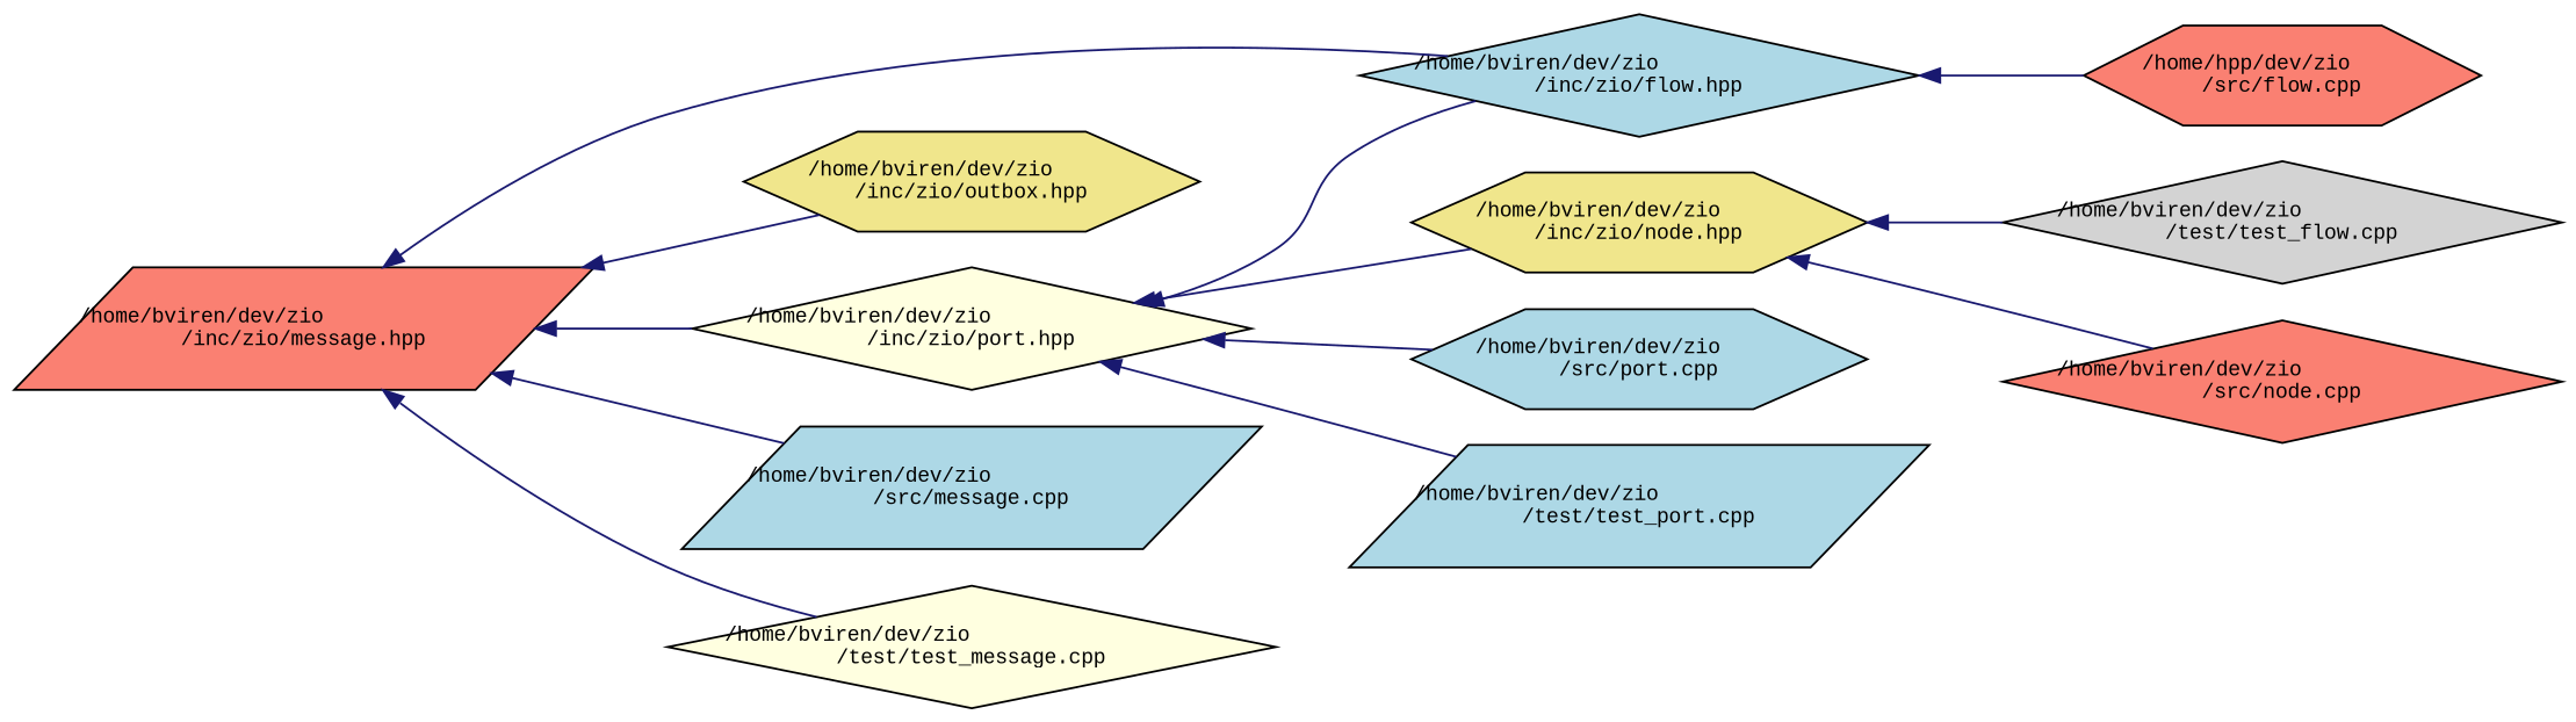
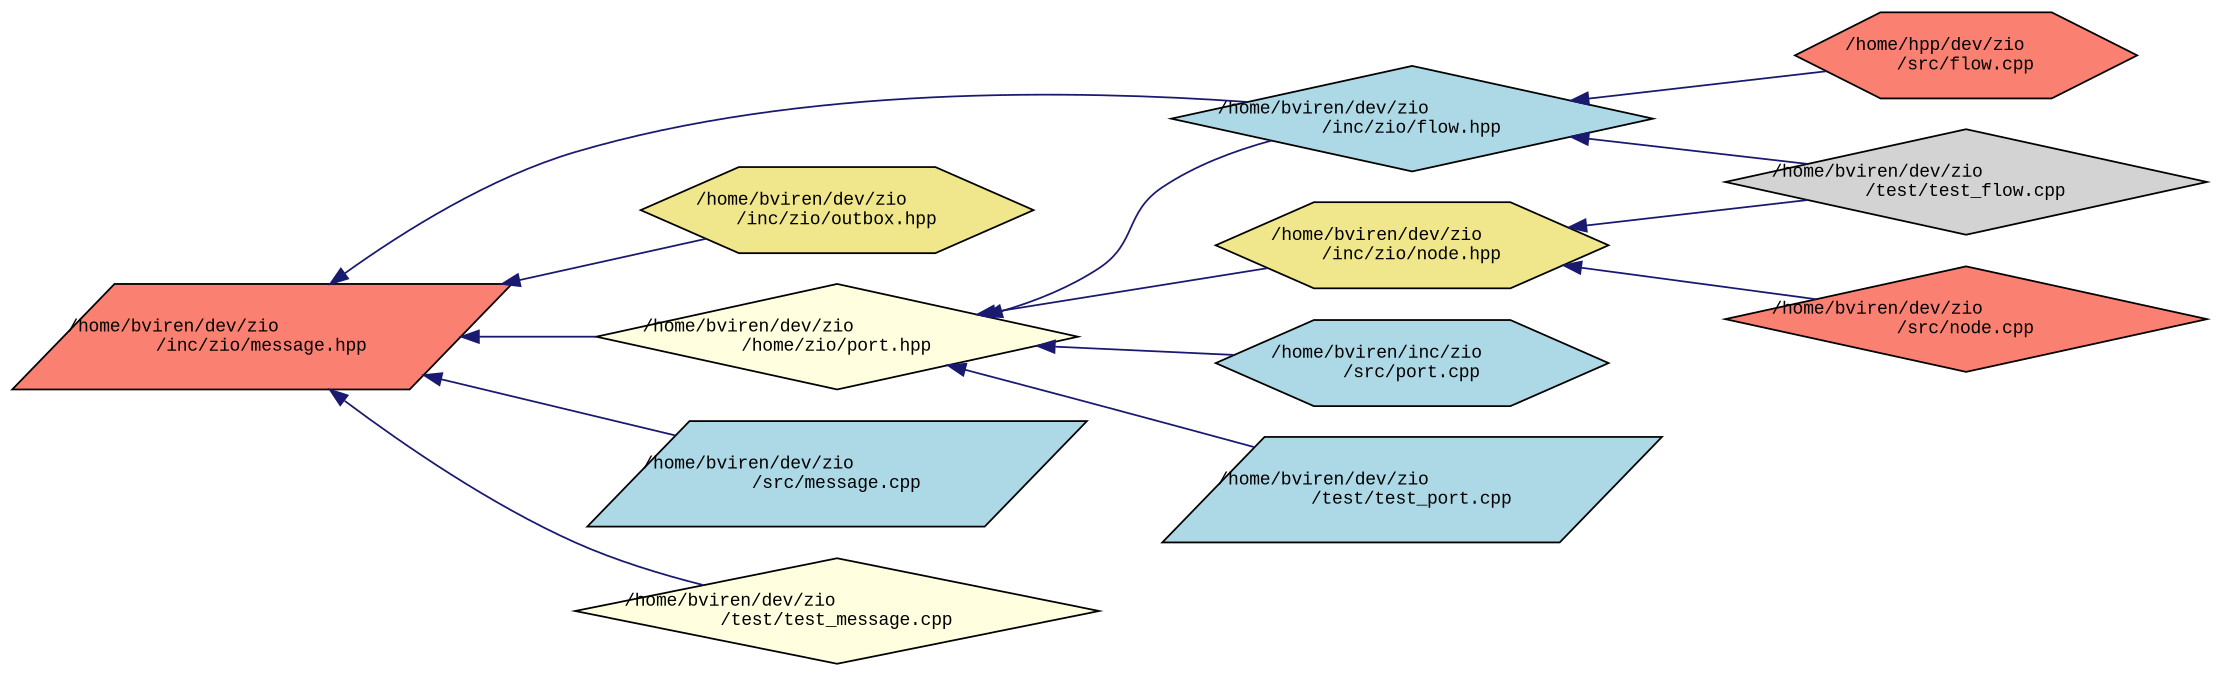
  digraph {
    fontname="Liberation Mono"
    rankdir=LR
    node [color=black fillcolor=lightblue fontname="Liberation Mono" fontsize=10 shape=diamond style=filled]
    edge [color=midnightblue dir=back fontname="Liberation Mono" fontsize=10 labelfontname=Helvetica labelfontsize=10 style=solid]
    n1 [fillcolor=salmon fontcolor=black height=0.2 label="/home/bviren/dev/zio\l/inc/zio/message.hpp" shape=parallelogram width=0.4]
    n2 [height=0.2 label="/home/bviren/dev/zio\l/inc/zio/flow.hpp" width=0.4]
    n3 [fillcolor=khaki height=0.2 label="/home/bviren/dev/zio\l/inc/zio/outbox.hpp" shape=hexagon width=0.4]
-   n4 [fillcolor=lightyellow height=0.2 label="/home/bviren/dev/zio\l/inc/zio/port.hpp" width=0.4]
+   n4 [fillcolor=lightyellow height=0.2 label="/home/bviren/dev/zio\l/home/zio/port.hpp" width=0.4]
    n5 [height=0.2 label="/home/bviren/dev/zio\l/src/message.cpp" shape=parallelogram width=0.4]
    n6 [fillcolor=lightyellow height=0.2 label="/home/bviren/dev/zio\l/test/test_message.cpp" width=0.4]
    n7 [fillcolor=salmon height=0.2 label="/home/hpp/dev/zio\l/src/flow.cpp" shape=hexagon width=0.4]
    n8 [fillcolor=lightgrey height=0.2 label="/home/bviren/dev/zio\l/test/test_flow.cpp" width=0.4]
    n9 [fillcolor=khaki height=0.2 label="/home/bviren/dev/zio\l/inc/zio/node.hpp" shape=hexagon width=0.4]
-   n10 [height=0.2 label="/home/bviren/dev/zio\l/src/port.cpp" shape=hexagon width=0.4]
+   n10 [height=0.2 label="/home/bviren/inc/zio\l/src/port.cpp" shape=hexagon width=0.4]
    n11 [height=0.2 label="/home/bviren/dev/zio\l/test/test_port.cpp" shape=parallelogram width=0.4]
    n12 [fillcolor=salmon height=0.2 label="/home/bviren/dev/zio\l/src/node.cpp" width=0.4]
    n1 -> n2
    n1 -> n3
    n1 -> n4
    n1 -> n5
    n1 -> n6
    n2 -> n7
+   n2 -> n8
    n4 -> n2
    n4 -> n9
    n4 -> n10
    n4 -> n11
    n9 -> n8
    n9 -> n12
  }
